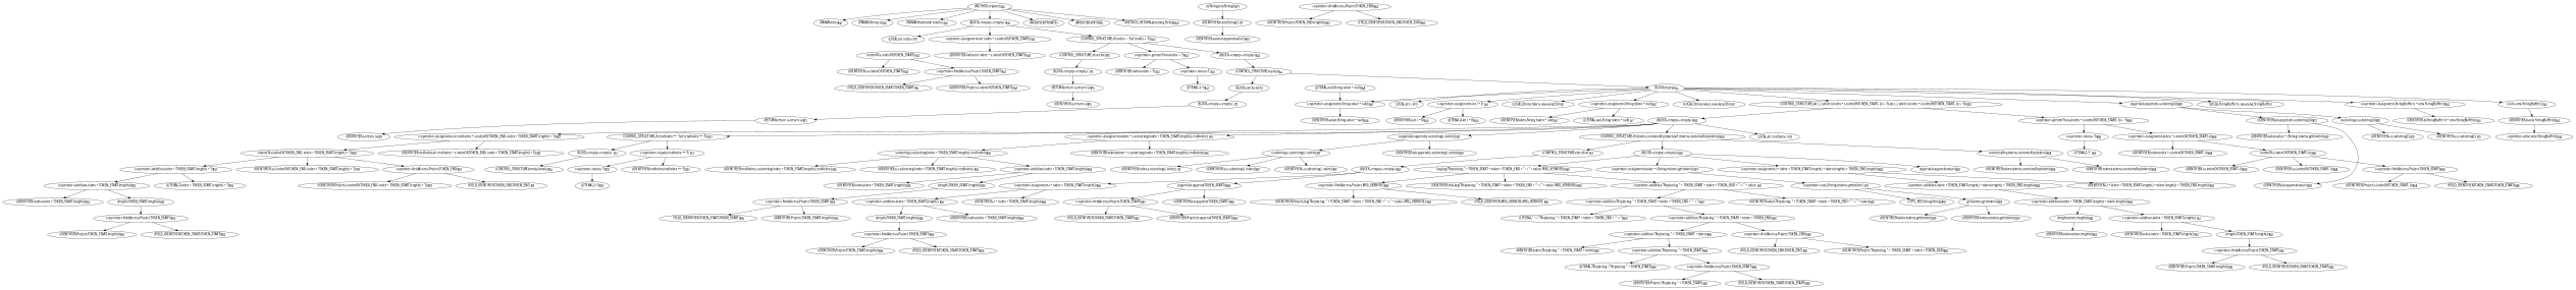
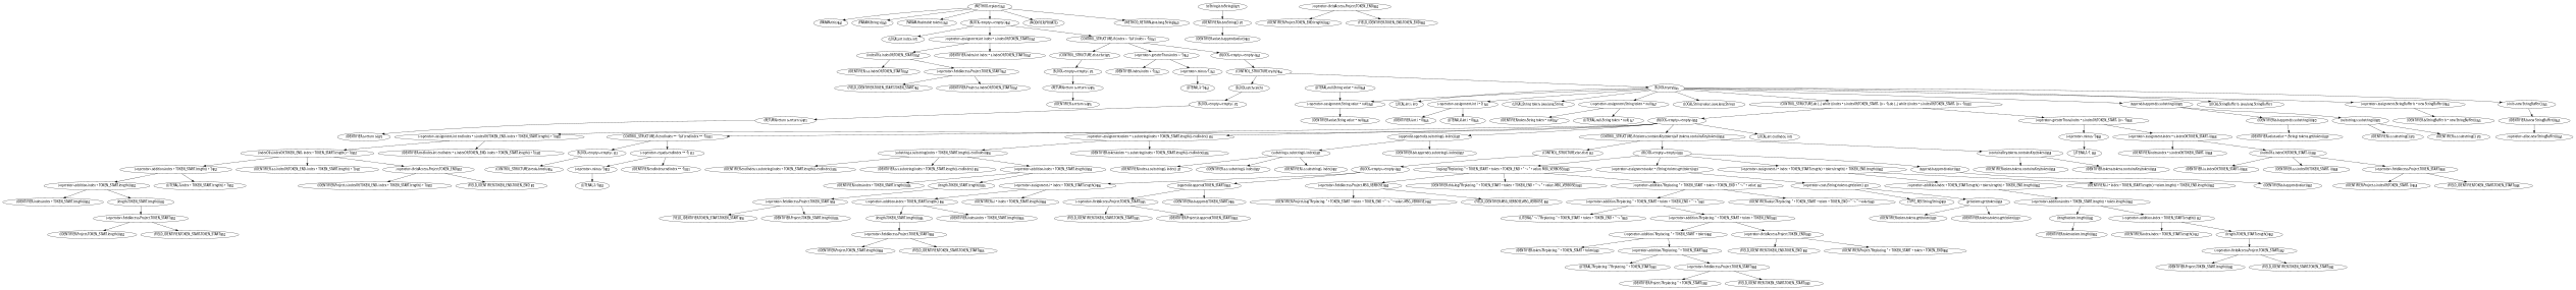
  digraph {
    fontname="Fira Sans"
    node [fontname="Fira Sans"]
    edge [fontname="Fira Sans"]
    n1 [label=<(METHOD,replace)<SUB>840</SUB>>]
    n2 [label=<(PARAM,this)<SUB>840</SUB>>]
    n3 [label=<(PARAM,String s)<SUB>840</SUB>>]
    n4 [label=<(PARAM,Hashtable tokens)<SUB>840</SUB>>]
    n5 [label=<(BLOCK,&lt;empty&gt;,&lt;empty&gt;)<SUB>840</SUB>>]
    n6 [label=<(MODIFIER,PRIVATE)>]
-   n7 [label=<(MODIFIER,VIRTUAL)>]
    n8 [label=<(METHOD_RETURN,java.lang.String)<SUB>840</SUB>>]
    n9 [label=<(LOCAL,int index: int)>]
    n10 [label=<(&lt;operator&gt;.assignment,int index = s.indexOf(TOKEN_START))<SUB>841</SUB>>]
    n11 [label=<(CONTROL_STRUCTURE,if (index &gt; -1),if (index &gt; -1))<SUB>843</SUB>>]
    n12 [label=<(IDENTIFIER,index,int index = s.indexOf(TOKEN_START))<SUB>841</SUB>>]
    n13 [label=<(indexOf,s.indexOf(TOKEN_START))<SUB>841</SUB>>]
    n14 [label=<(&lt;operator&gt;.greaterThan,index &gt; -1)<SUB>843</SUB>>]
    n15 [label=<(BLOCK,&lt;empty&gt;,&lt;empty&gt;)<SUB>843</SUB>>]
    n16 [label=<(CONTROL_STRUCTURE,else,else)<SUB>875</SUB>>]
    n17 [label=<(IDENTIFIER,s,s.indexOf(TOKEN_START))<SUB>841</SUB>>]
    n18 [label=<(&lt;operator&gt;.fieldAccess,Project.TOKEN_START)<SUB>841</SUB>>]
    n19 [label=<(IDENTIFIER,Project,s.indexOf(TOKEN_START))<SUB>841</SUB>>]
    n20 [label=<(FIELD_IDENTIFIER,TOKEN_START,TOKEN_START)<SUB>841</SUB>>]
    n21 [label=<(IDENTIFIER,index,index &gt; -1)<SUB>843</SUB>>]
    n22 [label=<(&lt;operator&gt;.minus,-1)<SUB>843</SUB>>]
    n23 [label=<(CONTROL_STRUCTURE,try,try)<SUB>844</SUB>>]
    n24 [label=<(BLOCK,&lt;empty&gt;,&lt;empty&gt;)<SUB>875</SUB>>]
    n25 [label=<(LITERAL,1,-1)<SUB>843</SUB>>]
    n26 [label=<(BLOCK,try,try)<SUB>844</SUB>>]
    n27 [label=<(BLOCK,catch,catch)>]
    n28 [label=<(LOCAL,StringBuffer b: java.lang.StringBuffer)>]
    n29 [label=<(&lt;operator&gt;.assignment,StringBuffer b = new StringBuffer())<SUB>845</SUB>>]
    n30 [label=<(&lt;init&gt;,new StringBuffer())<SUB>845</SUB>>]
    n31 [label=<(LOCAL,int i: int)>]
    n32 [label=<(&lt;operator&gt;.assignment,int i = 0)<SUB>846</SUB>>]
    n33 [label=<(LOCAL,String token: java.lang.String)>]
    n34 [label=<(&lt;operator&gt;.assignment,String token = null)<SUB>847</SUB>>]
    n35 [label=<(LOCAL,String value: java.lang.String)>]
    n36 [label=<(&lt;operator&gt;.assignment,String value = null)<SUB>848</SUB>>]
    n37 [label=<(CONTROL_STRUCTURE,do {...} while ((index = s.indexOf(TOKEN_START, i)) &gt; -1),do {...} while ((index = s.indexOf(TOKEN_START, i)) &gt; -1))<SUB>850</SUB>>]
    n38 [label=<(append,b.append(s.substring(i)))<SUB>870</SUB>>]
    n39 [label=<(BLOCK,&lt;empty&gt;,&lt;empty&gt;)<SUB>872</SUB>>]
    n40 [label=<(IDENTIFIER,b,StringBuffer b = new StringBuffer())<SUB>845</SUB>>]
    n41 [label=<(IDENTIFIER,b,new StringBuffer())<SUB>845</SUB>>]
    n42 [label=<(IDENTIFIER,i,int i = 0)<SUB>846</SUB>>]
    n43 [label=<(LITERAL,0,int i = 0)<SUB>846</SUB>>]
    n44 [label=<(IDENTIFIER,token,String token = null)<SUB>847</SUB>>]
    n45 [label=<(LITERAL,null,String token = null)<SUB>847</SUB>>]
    n46 [label=<(IDENTIFIER,value,String value = null)<SUB>848</SUB>>]
    n47 [label=<(BLOCK,&lt;empty&gt;,&lt;empty&gt;)<SUB>850</SUB>>]
    n48 [label=<(&lt;operator&gt;.greaterThan,(index = s.indexOf(TOKEN_START, i)) &gt; -1)<SUB>868</SUB>>]
    n49 [label=<(IDENTIFIER,b,b.append(s.substring(i)))<SUB>872</SUB>>]
    n50 [label=<(substring,s.substring(i))<SUB>870</SUB>>]
    n51 [label=<(&lt;operator&gt;.alloc,new StringBuffer())<SUB>845</SUB>>]
    n52 [label=<(LITERAL,null,String value = null)<SUB>848</SUB>>]
    n53 [label=<(LOCAL,int endIndex: int)>]
    n54 [label=<(&lt;operator&gt;.assignment,int endIndex = s.indexOf(TOKEN_END, index + TOKEN_START.length() + 1))<SUB>851</SUB>>]
    n55 [label=<(CONTROL_STRUCTURE,if (endIndex == -1),if (endIndex == -1))<SUB>853</SUB>>]
    n56 [label=<(&lt;operator&gt;.assignment,token = s.substring(index + TOKEN_START.length(), endIndex))<SUB>856</SUB>>]
    n57 [label=<(append,b.append(s.substring(i, index)))<SUB>857</SUB>>]
    n58 [label=<(CONTROL_STRUCTURE,if (tokens.containsKey(token)),if (tokens.containsKey(token)))<SUB>858</SUB>>]
    n59 [label=<(&lt;operator&gt;.assignment,index = s.indexOf(TOKEN_START, i))<SUB>868</SUB>>]
    n60 [label=<(&lt;operator&gt;.minus,-1)<SUB>868</SUB>>]
    n61 [label=<(IDENTIFIER,endIndex,int endIndex = s.indexOf(TOKEN_END, index + TOKEN_START.length() + 1))<SUB>851</SUB>>]
    n62 [label=<(indexOf,s.indexOf(TOKEN_END, index + TOKEN_START.length() + 1))<SUB>851</SUB>>]
    n63 [label=<(&lt;operator&gt;.equals,endIndex == -1)<SUB>853</SUB>>]
    n64 [label=<(BLOCK,&lt;empty&gt;,&lt;empty&gt;)<SUB>853</SUB>>]
    n65 [label=<(IDENTIFIER,token,token = s.substring(index + TOKEN_START.length(), endIndex))<SUB>856</SUB>>]
    n66 [label=<(substring,s.substring(index + TOKEN_START.length(), endIndex))<SUB>856</SUB>>]
    n67 [label=<(IDENTIFIER,b,b.append(s.substring(i, index)))<SUB>857</SUB>>]
    n68 [label=<(substring,s.substring(i, index))<SUB>857</SUB>>]
    n69 [label=<(containsKey,tokens.containsKey(token))<SUB>858</SUB>>]
    n70 [label=<(BLOCK,&lt;empty&gt;,&lt;empty&gt;)<SUB>858</SUB>>]
    n71 [label=<(CONTROL_STRUCTURE,else,else)<SUB>863</SUB>>]
    n72 [label=<(IDENTIFIER,s,s.indexOf(TOKEN_END, index + TOKEN_START.length() + 1))<SUB>851</SUB>>]
    n73 [label=<(&lt;operator&gt;.fieldAccess,Project.TOKEN_END)<SUB>851</SUB>>]
    n74 [label=<(&lt;operator&gt;.addition,index + TOKEN_START.length() + 1)<SUB>852</SUB>>]
    n75 [label=<(IDENTIFIER,Project,s.indexOf(TOKEN_END, index + TOKEN_START.length() + 1))<SUB>851</SUB>>]
    n76 [label=<(FIELD_IDENTIFIER,TOKEN_END,TOKEN_END)<SUB>851</SUB>>]
    n77 [label=<(&lt;operator&gt;.addition,index + TOKEN_START.length())<SUB>852</SUB>>]
    n78 [label=<(LITERAL,1,index + TOKEN_START.length() + 1)<SUB>852</SUB>>]
    n79 [label=<(IDENTIFIER,index,index + TOKEN_START.length())<SUB>852</SUB>>]
    n80 [label=<(length,TOKEN_START.length())<SUB>852</SUB>>]
    n81 [label=<(&lt;operator&gt;.fieldAccess,Project.TOKEN_START)<SUB>852</SUB>>]
    n82 [label=<(IDENTIFIER,Project,TOKEN_START.length())<SUB>852</SUB>>]
    n83 [label=<(FIELD_IDENTIFIER,TOKEN_START,TOKEN_START)<SUB>852</SUB>>]
    n84 [label=<(IDENTIFIER,endIndex,endIndex == -1)<SUB>853</SUB>>]
    n85 [label=<(&lt;operator&gt;.minus,-1)<SUB>853</SUB>>]
    n86 [label=<(CONTROL_STRUCTURE,break;,break;)<SUB>854</SUB>>]
    n87 [label=<(LITERAL,1,-1)<SUB>853</SUB>>]
    n88 [label=<(IDENTIFIER,s,s.substring(index + TOKEN_START.length(), endIndex))<SUB>856</SUB>>]
    n89 [label=<(&lt;operator&gt;.addition,index + TOKEN_START.length())<SUB>856</SUB>>]
    n90 [label=<(IDENTIFIER,endIndex,s.substring(index + TOKEN_START.length(), endIndex))<SUB>856</SUB>>]
    n91 [label=<(IDENTIFIER,index,index + TOKEN_START.length())<SUB>856</SUB>>]
    n92 [label=<(length,TOKEN_START.length())<SUB>856</SUB>>]
    n93 [label=<(&lt;operator&gt;.fieldAccess,Project.TOKEN_START)<SUB>856</SUB>>]
    n94 [label=<(IDENTIFIER,Project,TOKEN_START.length())<SUB>856</SUB>>]
    n95 [label=<(FIELD_IDENTIFIER,TOKEN_START,TOKEN_START)<SUB>856</SUB>>]
    n96 [label=<(IDENTIFIER,s,s.substring(i, index))<SUB>857</SUB>>]
    n97 [label=<(IDENTIFIER,i,s.substring(i, index))<SUB>857</SUB>>]
    n98 [label=<(IDENTIFIER,index,s.substring(i, index))<SUB>557</SUB>>]
    n99 [label=<(IDENTIFIER,tokens,tokens.containsKey(token))<SUB>858</SUB>>]
    n100 [label=<(IDENTIFIER,token,tokens.containsKey(token))<SUB>858</SUB>>]
    n101 [label=<(&lt;operator&gt;.assignment,value = (String) tokens.get(token))<SUB>859</SUB>>]
    n102 [label=<(log,log(&quot;Replacing: &quot; + TOKEN_START + token + TOKEN_END + &quot; -&gt; &quot; + value, MSG_VERBOSE))<SUB>860</SUB>>]
    n103 [label=<(append,b.append(value))<SUB>861</SUB>>]
    n104 [label=<(&lt;operator&gt;.assignment,i = index + TOKEN_START.length() + token.length() + TOKEN_END.length())<SUB>862</SUB>>]
    n105 [label=<(BLOCK,&lt;empty&gt;,&lt;empty&gt;)<SUB>863</SUB>>]
    n106 [label=<(&lt;operator&gt;.cast,(String) tokens.get(token))<SUB>859</SUB>>]
    n107 [label=<(IDENTIFIER,this,log(&quot;Replacing: &quot; + TOKEN_START + token + TOKEN_END + &quot; -&gt; &quot; + value, MSG_VERBOSE))<SUB>860</SUB>>]
    n108 [label=<(&lt;operator&gt;.addition,&quot;Replacing: &quot; + TOKEN_START + token + TOKEN_END + &quot; -&gt; &quot; + value)<SUB>860</SUB>>]
    n109 [label=<(&lt;operator&gt;.fieldAccess,Project.MSG_VERBOSE)<SUB>860</SUB>>]
    n110 [label=<(IDENTIFIER,b,b.append(value))<SUB>861</SUB>>]
    n111 [label=<(IDENTIFIER,i,i = index + TOKEN_START.length() + token.length() + TOKEN_END.length())<SUB>862</SUB>>]
    n112 [label=<(&lt;operator&gt;.addition,index + TOKEN_START.length() + token.length() + TOKEN_END.length())<SUB>862</SUB>>]
    n113 [label=<(IDENTIFIER,value,value = (String) tokens.get(token))<SUB>859</SUB>>]
    n114 [label=<(TYPE_REF,String,String)<SUB>859</SUB>>]
    n115 [label=<(get,tokens.get(token))<SUB>859</SUB>>]
    n116 [label=<(IDENTIFIER,tokens,tokens.get(token))<SUB>859</SUB>>]
    n117 [label=<(IDENTIFIER,token,tokens.get(token))<SUB>859</SUB>>]
    n118 [label=<(&lt;operator&gt;.addition,&quot;Replacing: &quot; + TOKEN_START + token + TOKEN_END + &quot; -&gt; &quot;)<SUB>860</SUB>>]
    n119 [label=<(IDENTIFIER,value,&quot;Replacing: &quot; + TOKEN_START + token + TOKEN_END + &quot; -&gt; &quot; + value)<SUB>860</SUB>>]
    n120 [label=<(IDENTIFIER,Project,log(&quot;Replacing: &quot; + TOKEN_START + token + TOKEN_END + &quot; -&gt; &quot; + value, MSG_VERBOSE))<SUB>860</SUB>>]
    n121 [label=<(FIELD_IDENTIFIER,MSG_VERBOSE,MSG_VERBOSE)<SUB>860</SUB>>]
    n122 [label=<(&lt;operator&gt;.addition,&quot;Replacing: &quot; + TOKEN_START + token + TOKEN_END)<SUB>860</SUB>>]
    n123 [label=<(LITERAL,&quot; -&gt; &quot;,&quot;Replacing: &quot; + TOKEN_START + token + TOKEN_END + &quot; -&gt; &quot;)<SUB>860</SUB>>]
    n124 [label=<(&lt;operator&gt;.addition,&quot;Replacing: &quot; + TOKEN_START + token)<SUB>860</SUB>>]
    n125 [label=<(&lt;operator&gt;.fieldAccess,Project.TOKEN_END)<SUB>860</SUB>>]
    n126 [label=<(&lt;operator&gt;.addition,&quot;Replacing: &quot; + TOKEN_START)<SUB>860</SUB>>]
    n127 [label=<(IDENTIFIER,token,&quot;Replacing: &quot; + TOKEN_START + token)<SUB>860</SUB>>]
    n128 [label=<(IDENTIFIER,Project,&quot;Replacing: &quot; + TOKEN_START + token + TOKEN_END)<SUB>860</SUB>>]
    n129 [label=<(FIELD_IDENTIFIER,TOKEN_END,TOKEN_END)<SUB>860</SUB>>]
    n130 [label=<(LITERAL,&quot;Replacing: &quot;,&quot;Replacing: &quot; + TOKEN_START)<SUB>860</SUB>>]
    n131 [label=<(&lt;operator&gt;.fieldAccess,Project.TOKEN_START)<SUB>860</SUB>>]
    n132 [label=<(IDENTIFIER,Project,&quot;Replacing: &quot; + TOKEN_START)<SUB>860</SUB>>]
    n133 [label=<(FIELD_IDENTIFIER,TOKEN_START,TOKEN_START)<SUB>860</SUB>>]
    n134 [label=<(IDENTIFIER,value,b.append(value))<SUB>861</SUB>>]
    n135 [label=<(&lt;operator&gt;.addition,index + TOKEN_START.length() + token.length())<SUB>862</SUB>>]
    n136 [label=<(&lt;operator&gt;.addition,index + TOKEN_START.length())<SUB>862</SUB>>]
    n137 [label=<(length,token.length())<SUB>862</SUB>>]
    n138 [label=<(IDENTIFIER,index,index + TOKEN_START.length())<SUB>862</SUB>>]
    n139 [label=<(length,TOKEN_START.length())<SUB>862</SUB>>]
    n140 [label=<(IDENTIFIER,token,token.length())<SUB>862</SUB>>]
    n141 [label=<(&lt;operator&gt;.fieldAccess,Project.TOKEN_START)<SUB>862</SUB>>]
    n142 [label=<(IDENTIFIER,Project,TOKEN_START.length())<SUB>862</SUB>>]
    n143 [label=<(FIELD_IDENTIFIER,TOKEN_START,TOKEN_START)<SUB>862</SUB>>]
    n144 [label=<(&lt;operator&gt;.fieldAccess,Project.TOKEN_END)<SUB>862</SUB>>]
    n145 [label=<(IDENTIFIER,Project,TOKEN_END.length())<SUB>862</SUB>>]
    n146 [label=<(FIELD_IDENTIFIER,TOKEN_END,TOKEN_END)<SUB>862</SUB>>]
    n147 [label=<(append,b.append(TOKEN_START))<SUB>865</SUB>>]
    n148 [label=<(&lt;operator&gt;.assignment,i = index + TOKEN_START.length())<SUB>866</SUB>>]
    n149 [label=<(IDENTIFIER,b,b.append(TOKEN_START))<SUB>865</SUB>>]
    n150 [label=<(&lt;operator&gt;.fieldAccess,Project.TOKEN_START)<SUB>865</SUB>>]
    n151 [label=<(IDENTIFIER,i,i = index + TOKEN_START.length())<SUB>866</SUB>>]
    n152 [label=<(&lt;operator&gt;.addition,index + TOKEN_START.length())<SUB>866</SUB>>]
    n153 [label=<(IDENTIFIER,Project,b.append(TOKEN_START))<SUB>865</SUB>>]
    n154 [label=<(FIELD_IDENTIFIER,TOKEN_START,TOKEN_START)<SUB>865</SUB>>]
    n155 [label=<(IDENTIFIER,index,index + TOKEN_START.length())<SUB>866</SUB>>]
    n156 [label=<(length,TOKEN_START.length())<SUB>866</SUB>>]
    n157 [label=<(&lt;operator&gt;.fieldAccess,Project.TOKEN_START)<SUB>866</SUB>>]
    n158 [label=<(IDENTIFIER,Project,TOKEN_START.length())<SUB>866</SUB>>]
    n159 [label=<(FIELD_IDENTIFIER,TOKEN_START,TOKEN_START)<SUB>866</SUB>>]
    n160 [label=<(IDENTIFIER,index,index = s.indexOf(TOKEN_START, i))<SUB>868</SUB>>]
    n161 [label=<(indexOf,s.indexOf(TOKEN_START, i))<SUB>868</SUB>>]
    n162 [label=<(LITERAL,1,-1)<SUB>868</SUB>>]
    n163 [label=<(IDENTIFIER,s,s.indexOf(TOKEN_START, i))<SUB>868</SUB>>]
    n164 [label=<(&lt;operator&gt;.fieldAccess,Project.TOKEN_START)<SUB>868</SUB>>]
    n165 [label=<(IDENTIFIER,i,s.indexOf(TOKEN_START, i))<SUB>868</SUB>>]
    n166 [label=<(IDENTIFIER,Project,s.indexOf(TOKEN_START, i))<SUB>868</SUB>>]
    n167 [label=<(FIELD_IDENTIFIER,TOKEN_START,TOKEN_START)<SUB>868</SUB>>]
    n168 [label=<(IDENTIFIER,s,s.substring(i))<SUB>870</SUB>>]
    n169 [label=<(IDENTIFIER,i,s.substring(i))<SUB>870</SUB>>]
    n170 [label=<(toString,b.toString())<SUB>871</SUB>>]
    n171 [label=<(IDENTIFIER,b,b.toString())<SUB>871</SUB>>]
    n172 [label=<(RETURN,return s;,return s;)<SUB>873</SUB>>]
    n173 [label=<(IDENTIFIER,s,return s;)<SUB>873</SUB>>]
    n174 [label=<(RETURN,return s;,return s;)<SUB>876</SUB>>]
    n175 [label=<(IDENTIFIER,s,return s;)<SUB>876</SUB>>]
    n1 -> n2
    n1 -> n3
    n1 -> n4
    n1 -> n5
    n1 -> n6
-   n1 -> n7
    n1 -> n8
    n5 -> n9
    n5 -> n10
    n5 -> n11
    n10 -> n12
+   n10 -> n13
    n11 -> n14
    n11 -> n15
    n11 -> n16
    n13 -> n17
    n13 -> n18
    n14 -> n21
    n14 -> n22
    n15 -> n23
    n16 -> n24
    n18 -> n19
    n18 -> n20
    n22 -> n25
    n23 -> n26
    n23 -> n27
    n24 -> n174
    n26 -> n28
    n26 -> n29
    n26 -> n30
    n26 -> n31
    n26 -> n32
    n26 -> n33
    n26 -> n34
    n26 -> n35
    n26 -> n36
    n26 -> n37
    n26 -> n38
    n27 -> n39
    n29 -> n40
    n30 -> n41
    n32 -> n42
    n32 -> n43
    n34 -> n44
    n34 -> n45
    n36 -> n46
    n37 -> n47
    n37 -> n48
    n38 -> n49
    n38 -> n50
    n39 -> n172
    n41 -> n51
    n47 -> n53
    n47 -> n54
    n47 -> n55
    n47 -> n56
    n47 -> n57
    n47 -> n58
    n48 -> n59
    n48 -> n60
    n49 -> n113
    n50 -> n168
    n50 -> n169
    n52 -> n36
    n54 -> n61
    n54 -> n62
    n55 -> n63
    n55 -> n64
    n56 -> n65
    n56 -> n66
    n57 -> n67
    n57 -> n68
    n58 -> n69
    n58 -> n70
    n58 -> n71
    n59 -> n160
    n59 -> n161
    n60 -> n162
    n62 -> n72
    n62 -> n73
    n62 -> n74
    n63 -> n84
    n63 -> n85
    n64 -> n86
    n66 -> n88
    n66 -> n89
    n66 -> n90
    n68 -> n96
    n68 -> n97
    n68 -> n98
    n69 -> n99
    n69 -> n100
    n70 -> n101
    n70 -> n102
    n70 -> n103
    n70 -> n104
    n71 -> n105
    n73 -> n75
    n73 -> n76
    n74 -> n77
    n74 -> n78
    n77 -> n79
    n77 -> n80
    n80 -> n81
    n81 -> n82
    n81 -> n83
    n85 -> n87
    n89 -> n91
    n89 -> n92
    n92 -> n93
    n93 -> n94
    n93 -> n95
    n101 -> n106
    n102 -> n107
    n102 -> n108
    n102 -> n109
-   n49 -> n110
+   n103 -> n110
    n104 -> n111
    n104 -> n112
    n105 -> n147
    n105 -> n148
    n106 -> n114
    n106 -> n115
    n108 -> n118
    n108 -> n119
    n109 -> n120
    n109 -> n121
    n112 -> n135
    n115 -> n116
    n115 -> n117
    n118 -> n122
    n118 -> n123
    n122 -> n124
    n122 -> n125
    n124 -> n126
    n124 -> n127
    n125 -> n128
    n125 -> n129
    n126 -> n130
    n126 -> n131
    n131 -> n132
    n131 -> n133
    n135 -> n136
    n135 -> n137
    n136 -> n138
    n136 -> n139
    n137 -> n140
    n139 -> n141
    n141 -> n142
    n141 -> n143
    n144 -> n145
    n144 -> n146
    n147 -> n149
    n147 -> n150
    n148 -> n151
    n148 -> n152
    n150 -> n153
    n150 -> n154
    n152 -> n155
    n152 -> n156
    n156 -> n157
    n157 -> n158
    n157 -> n159
    n161 -> n163
    n161 -> n164
    n161 -> n165
    n164 -> n166
    n164 -> n167
    n170 -> n171
    n171 -> n134
    n172 -> n173
    n174 -> n175
  }
